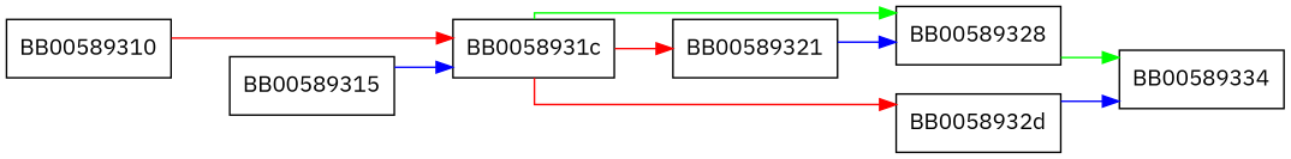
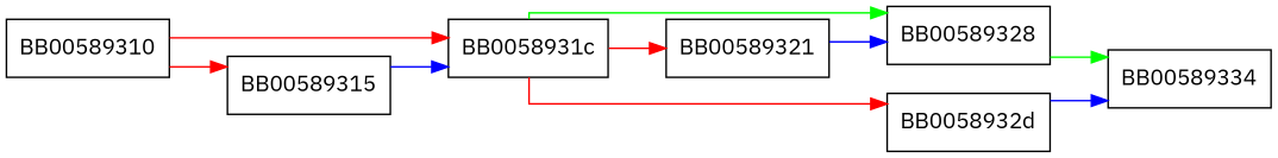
  digraph {
    fontname="IBM Plex Sans"
    rankdir=LR
    splines=ortho
    node [fontname="IBM Plex Sans" shape=box]
    edge [color=red fontname="IBM Plex Sans"]
    BB00589310
    BB0058931c
    BB00589315
    BB00589328
    BB00589321
    BB0058932d
    BB00589334
    BB00589310 -> BB0058931c
+   BB00589310 -> BB00589315
    BB0058931c -> BB00589328 [color=green]
    BB0058931c -> BB00589321
    BB0058931c -> BB0058932d
    BB00589315 -> BB0058931c [color=blue]
    BB00589328 -> BB00589334 [color=green]
    BB00589321 -> BB00589328 [color=blue]
    BB0058932d -> BB00589334 [color=blue]
  }
